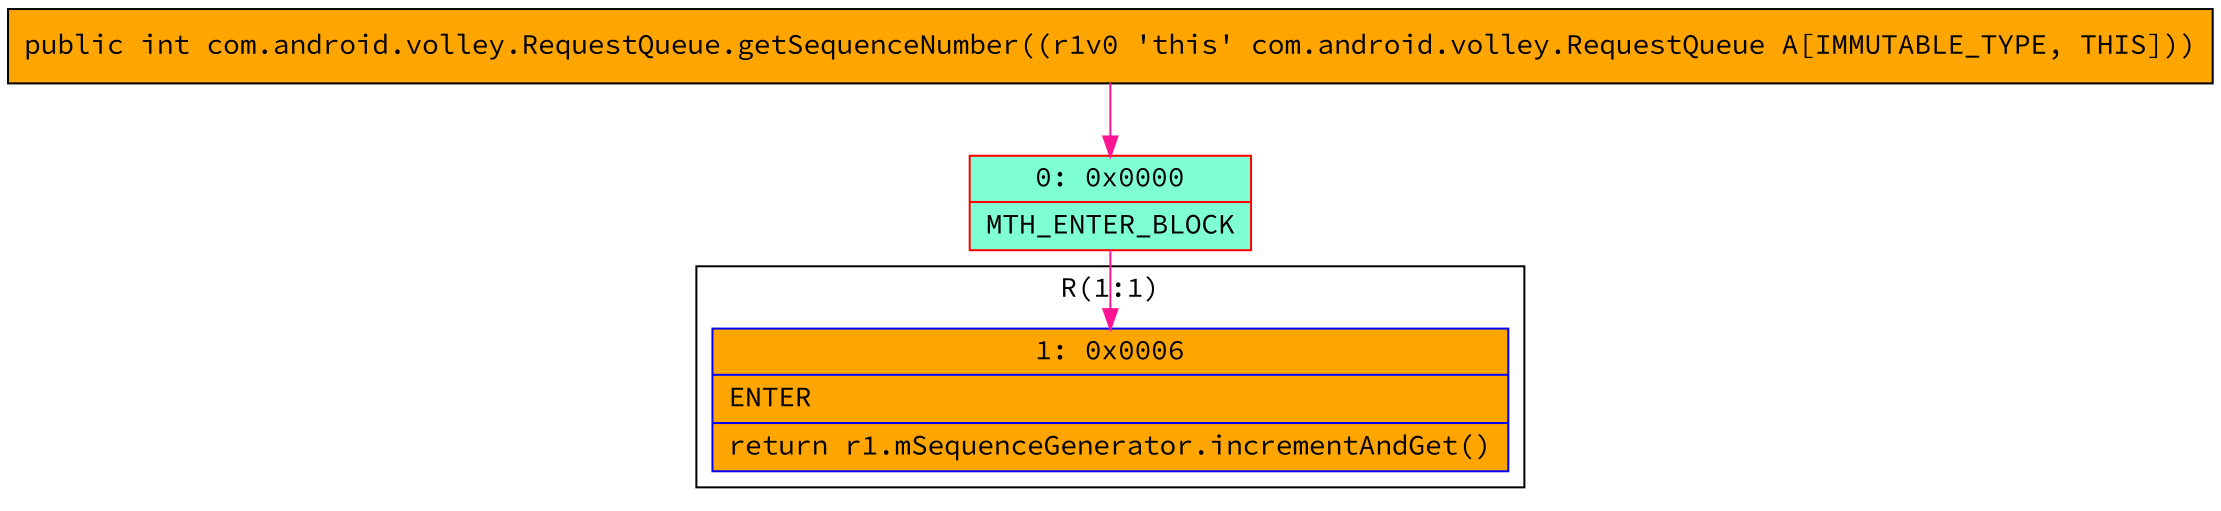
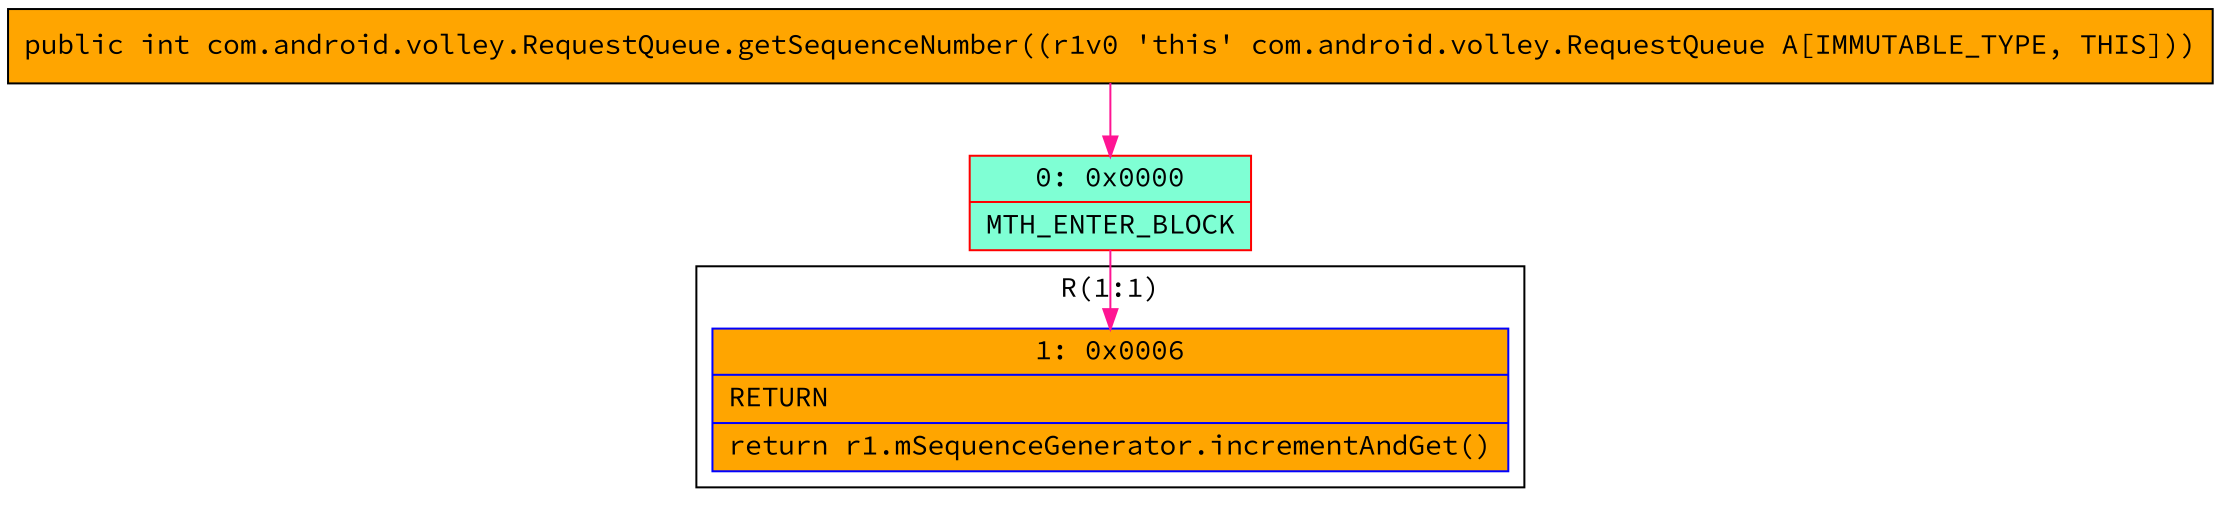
  digraph {
    fontname="Source Code Pro"
    node [shape=record style=filled fillcolor=orange fontname="Source Code Pro"]
    edge [color=deeppink fontname="Source Code Pro"]
-   n1 [color=blue label="{1\:\ 0x0006|ENTER\l|return r1.mSequenceGenerator.incrementAndGet()\l}"]
+   n1 [color=blue label="{1\:\ 0x0006|RETURN\l|return r1.mSequenceGenerator.incrementAndGet()\l}"]
    n2 [color=red label="{0\:\ 0x0000|MTH_ENTER_BLOCK\l}" fillcolor=aquamarine]
    n3 [label="{public int com.android.volley.RequestQueue.getSequenceNumber((r1v0 'this' com.android.volley.RequestQueue A[IMMUTABLE_TYPE, THIS])) }"]
    subgraph cluster_1 {
      label="R(1:1)"
      n1
    }
    n2 -> n1
    n3 -> n2
  }
